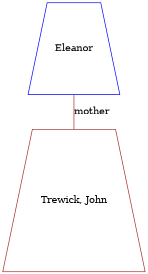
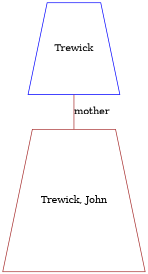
  digraph {
    node [regular=1 shape=trapezium]
-   n1 [color=blue label=Eleanor]
+   n1 [color=blue label=Trewick]
    n2 [color=brown label="Trewick, John"]
    n1 -> n2 [arrowsize=0.0 dir=none label=mother color=brown]
  }
